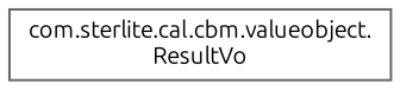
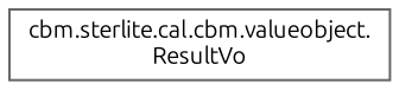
  digraph {
    rankdir=LR
    fontname=Ubuntu
-   n1 [color=grey40 fillcolor=white fontname=Ubuntu fontsize=10 height=0.2 label="com.sterlite.cal.cbm.valueobject.\lResultVo" shape=box style=filled width=0.4]
+   n1 [color=grey40 fillcolor=white fontname=Ubuntu fontsize=10 height=0.2 label="cbm.sterlite.cal.cbm.valueobject.\lResultVo" shape=box style=filled width=0.4]
  }
